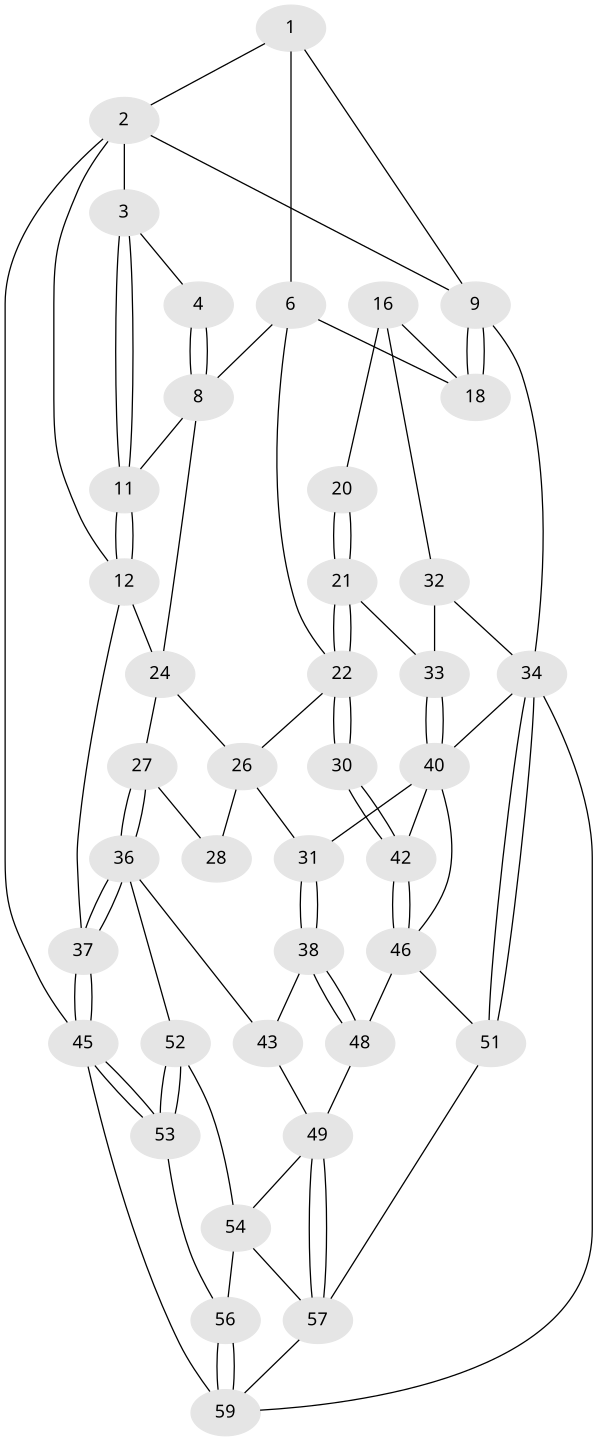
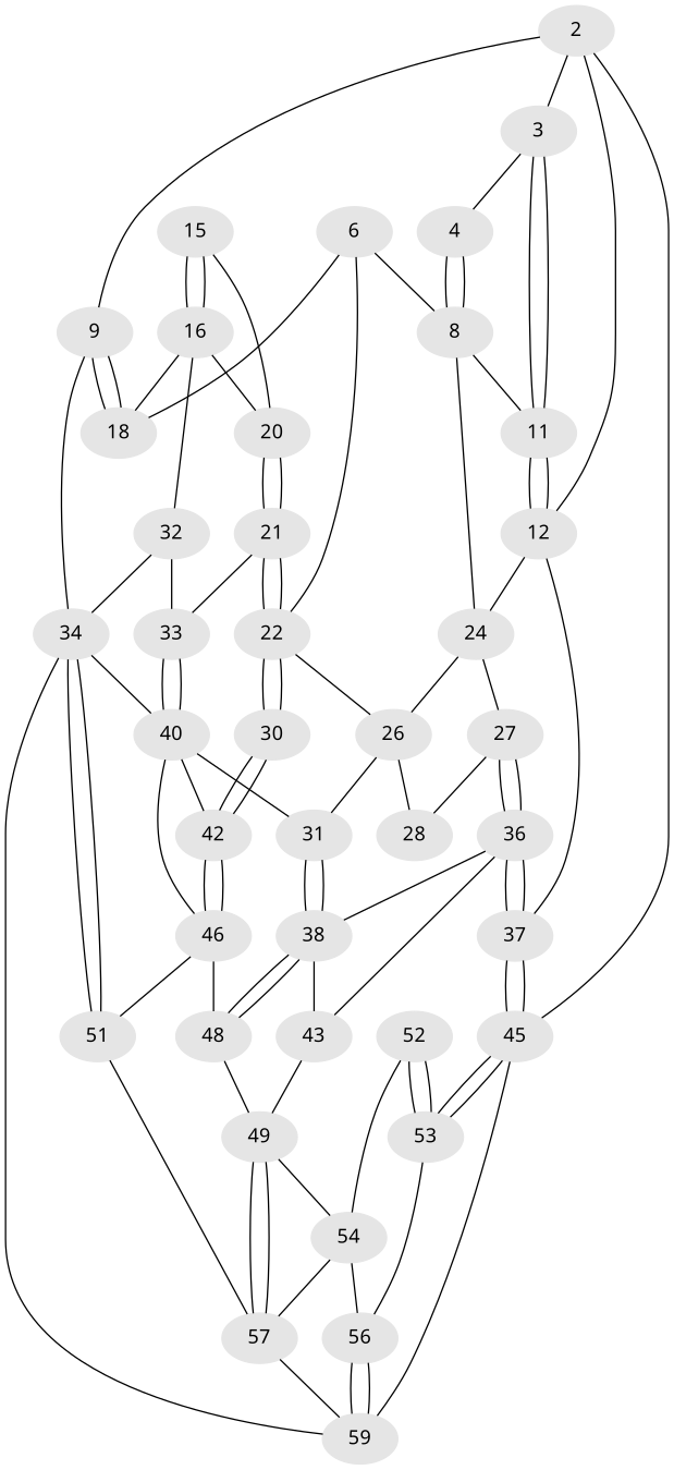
  graph {
    fontname="Noto Sans"
    node [color=gray90 fontname="Noto Sans" style=filled]
    edge [fontname="Noto Sans"]
-   1 [super="+5"]
    2 [super="+10"]
    6 [super="+7"]
    9
    3
    12 [super="+13"]
    45
    8 [super="+14"]
    18 [super="+19"]
    22 [super="+23"]
    34 [super="+35"]
    4
    11
    24 [super="+25"]
    37
    59
    53
    26 [super="+29"]
    30
    27
    40 [super="+41"]
    51
    16 [super="+17"]
+   15
    20
    32
    21
    33
    28
    31
    42
    36 [super="+44"]
    38 [super="+39"]
    43
    52
    48
    46 [super="+47"]
    57 [super="+58"]
    49 [super="+50"]
    54 [super="+55"]
    56
-   1 -- 2
-   1 -- 6
-   1 -- 9
    2 -- 9
    2 -- 3
    2 -- 12
    2 -- 45
    6 -- 8
    6 -- 18
    6 -- 22
    9 -- 18
    9 -- 18
    9 -- 34
    3 -- 4
    3 -- 11
    3 -- 11
    12 -- 24
    12 -- 37
    45 -- 59
    45 -- 53
    45 -- 53
    8 -- 11
    8 -- 24
    22 -- 26
    22 -- 30
    22 -- 30
    34 -- 59
    34 -- 40
    34 -- 51
    34 -- 51
    4 -- 8
    4 -- 8
    11 -- 12
    11 -- 12
    24 -- 26
    24 -- 27
    37 -- 45
    37 -- 45
    53 -- 56
    26 -- 28
    26 -- 31
    30 -- 42
    30 -- 42
    27 -- 28
    27 -- 36
    27 -- 36
    40 -- 31
    40 -- 42
    40 -- 46
    51 -- 57
    16 -- 18
    16 -- 20
    16 -- 32
+   15 -- 16
+   15 -- 16
+   15 -- 20
    20 -- 21
    20 -- 21
    32 -- 34
    32 -- 33
    21 -- 22
    21 -- 22
    21 -- 33
    33 -- 40
    33 -- 40
    31 -- 38
    31 -- 38
    42 -- 46
    42 -- 46
    36 -- 37
    36 -- 37
    36 -- 43
-   36 -- 52
+   36 -- 38
    38 -- 43
    38 -- 48
    38 -- 48
    43 -- 49
    52 -- 53
    52 -- 53
    52 -- 54
    48 -- 49
    46 -- 51
    46 -- 48
    57 -- 59
    49 -- 57
    49 -- 57
    49 -- 54
    54 -- 57
    54 -- 56
    56 -- 59
    56 -- 59
  }
